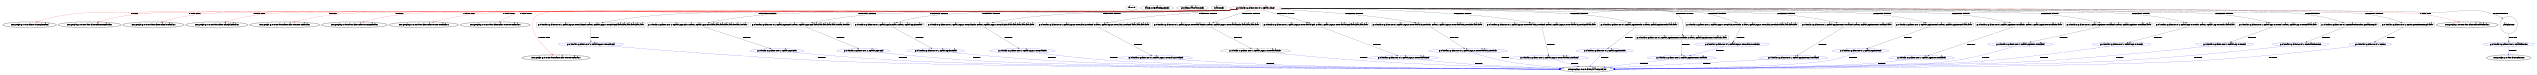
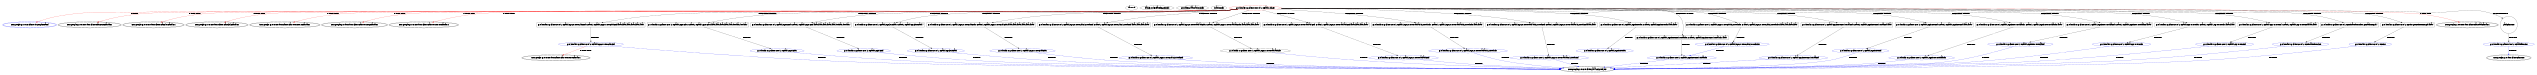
  digraph {
    node [isFrameworkType=false vertexType=REFERENCE_CLIENT_CLASS_DECLARATION]
    baseInfo [category=extension_graph graphId=3990 isAnonymous=false possibleRelation=true isFrameworkType="" vertexType=""]
    frameworkRelatedTypesInfo [0="com.google.gwt.user.client.ui.ComplexPanel" 1="com.google.gwt.event.dom.client.HasFocusHandlers" 2="com.google.gwt.event.dom.client.HasBlurHandlers" 3="com.google.gwt.event.dom.client.HasClickHandlers" 4="com.google.gwt.event.dom.client.HasMouseDownHandlers" 5="com.google.gwt.event.dom.client.HasMouseUpHandlers" 6="com.google.gwt.event.dom.client.HasMouseOverHandlers" 7="com.google.gwt.event.dom.client.HasMouseMoveHandlers" 8="com.google.gwt.event.dom.client.HasMouseOutHandlers" 9="com.google.gwt.event.dom.client.HasLoadHandlers" isFrameworkType="" vertexType=""]
    possibleCollaborationsInfo [0="3990~FIELD_DECLARATION-~com.google.gwt.user.client.ui.ComplexPanel com.google.gwt.event.dom.client.HasFocusHandlers com.google.gwt.event.dom.client.HasBlurHandlers com.google.gwt.event.dom.client.HasClickHandlers com.google.gwt.event.dom.client.HasMouseDownHandlers com.google.gwt.event.dom.client.HasMouseUpHandlers com.google.gwt.event.dom.client.HasMouseOverHandlers com.google.gwt.event.dom.client.HasMouseMoveHandlers com.google.gwt.event.dom.client.HasMouseOutHandlers com.google.gwt.event.dom.client.HasLoadHandlers ~com.google.gwt.dom.client.Element ~false~false" 1="3990~CLIENT_METHOD_DECLARATION-RETURN_TYPE-~com.google.gwt.user.client.ui.ComplexPanel com.google.gwt.event.dom.client.HasFocusHandlers com.google.gwt.event.dom.client.HasBlurHandlers com.google.gwt.event.dom.client.HasClickHandlers com.google.gwt.event.dom.client.HasMouseDownHandlers com.google.gwt.event.dom.client.HasMouseUpHandlers com.google.gwt.event.dom.client.HasMouseOverHandlers com.google.gwt.event.dom.client.HasMouseMoveHandlers com.google.gwt.event.dom.client.HasMouseOutHandlers com.google.gwt.event.dom.client.HasLoadHandlers ~com.google.gwt.core.client.JavaScriptObject ~false~false" isFrameworkType="" vertexType=""]
    locationInfo [contextSignature=SVGPathWidget filePath="/mguiral-GwtSvgLib/GwtSvgLib-master/src/gwt/html5/svg/client/user/ui/SVGPathWidget.java" graphId=3990 projectName="mguiral-GwtSvgLib" isFrameworkType="" vertexType=""]
    n5 [color=red label="gwt.html5.svg.client.user.ui.SVGPathWidget" vertexType=ROOT_CLIENT_CLASS_DECLARATION]
-   n6 [isFrameworkType=true label="com.google.gwt.user.client.ui.ComplexPanel" peripheries=2 vertexType=FRAMEWORK_CLASS_TYPE]
+   n6 [isFrameworkType=true label="com.google.gwt.user.client.ui.ComplexPanel" peripheries=2 vertexType=FRAMEWORK_CLASS_TYPE color=blue]
    n7 [isFrameworkType=true label="com.google.gwt.event.dom.client.HasFocusHandlers" peripheries=2 vertexType=FRAMEWORK_INTERFACE_TYPE]
    n8 [isFrameworkType=true label="com.google.gwt.event.dom.client.HasBlurHandlers" peripheries=2 vertexType=FRAMEWORK_INTERFACE_TYPE]
    n9 [isFrameworkType=true label="com.google.gwt.event.dom.client.HasClickHandlers" peripheries=2 vertexType=FRAMEWORK_INTERFACE_TYPE]
    n10 [isFrameworkType=true label="com.google.gwt.event.dom.client.HasMouseDownHandlers" peripheries=2 vertexType=FRAMEWORK_INTERFACE_TYPE]
    n11 [isFrameworkType=true label="com.google.gwt.dom.dom.client.HasMouseUpHandlers" peripheries=2 vertexType=FRAMEWORK_INTERFACE_TYPE]
    n12 [isFrameworkType=true label="com.google.gwt.event.dom.client.HasMouseOverHandlers" peripheries=2 vertexType=FRAMEWORK_INTERFACE_TYPE]
-   n13 [isFrameworkType=true label="com.google.gwt.event.dom.client.HasMouseMoveHandlers" peripheries=2 vertexType=FRAMEWORK_INTERFACE_TYPE]
    n14 [isFrameworkType=true label="com.google.gwt.event.dom.client.HasMouseOutHandlers" peripheries=2 vertexType=FRAMEWORK_INTERFACE_TYPE]
    n15 [isFrameworkType=true label="com.google.gwt.event.dom.client.HasLoadHandlers" peripheries=2 vertexType=FRAMEWORK_INTERFACE_TYPE]
    n16 [label=pathElement shape=circle vertexType=FIELD_DECLARATION]
    n17 [label="gwt.html5.svg.client.core.SVGPathSegArcAbs createSVGPathSegArcAbs(float,float,float,float,float,boolean,boolean)" shape=box vertexType=CLIENT_METHOD_DECLARATION]
    n18 [label="gwt.html5.svg.client.core.SVGPathSegArcRel createSVGPathSegArcRel(float,float,float,float,float,boolean,boolean)" shape=box vertexType=CLIENT_METHOD_DECLARATION]
    n19 [label="gwt.html5.svg.client.core.SVGPathSegClosePath createSVGPathSegClosePath()" shape=box vertexType=CLIENT_METHOD_DECLARATION]
    n20 [label="gwt.html5.svg.client.core.SVGPathSegCurvetoCubicAbs createSVGPathSegCurvetoCubicAbs(float,float,float,float,float,float)" shape=box vertexType=CLIENT_METHOD_DECLARATION]
    n21 [label="gwt.html5.svg.client.core.SVGPathSegCurvetoCubicRel createSVGPathSegCurvetoCubicRel(float,float,float,float,float,float)" shape=box vertexType=CLIENT_METHOD_DECLARATION]
    n22 [label="gwt.html5.svg.client.core.SVGPathSegCurvetoCubicSmoothAbs createSVGPathSegCurvetoCubicSmoothAbs(float,float,float,float)" shape=box vertexType=CLIENT_METHOD_DECLARATION]
    n23 [label="gwt.html5.svg.client.core.SVGPathSegCurvetoCubicSmoothRel createSVGPathSegCurvetoCubicSmoothRel(float,float,float,float)" shape=box vertexType=CLIENT_METHOD_DECLARATION]
    n24 [label="gwt.html5.svg.client.core.SVGPathSegCurvetoQuadraticAbs createSVGPathSegCurvetoQuadraticAbs(float,float,float,float)" shape=box vertexType=CLIENT_METHOD_DECLARATION]
    n25 [label="gwt.html5.svg.client.core.SVGPathSegCurvetoQuadraticRel createSVGPathSegCurvetoQuadraticRel(float,float,float,float)" shape=box vertexType=CLIENT_METHOD_DECLARATION]
    n26 [label="gwt.html5.svg.client.core.SVGPathSegCurvetoQuadraticSmoothAbs createSVGPathSegCurvetoQuadraticSmoothAbs(float,float)" shape=box vertexType=CLIENT_METHOD_DECLARATION]
    n27 [label="gwt.html5.svg.client.core.SVGPathSegCurvetoQuadraticSmoothRel createSVGPathSegCurvetoQuadraticSmoothRel(float,float)" shape=box vertexType=CLIENT_METHOD_DECLARATION]
    n28 [label="gwt.html5.svg.client.core.SVGPathSegLinetoAbs createSVGPathSegLinetoAbs(float,float)" shape=box vertexType=CLIENT_METHOD_DECLARATION]
    n29 [label="gwt.html5.svg.client.core.SVGPathSegLinetoHorizontalAbs createSVGPathSegLinetoHorizontalAbs(float)" shape=box vertexType=CLIENT_METHOD_DECLARATION]
    n30 [label="gwt.html5.svg.client.core.SVGPathSegLinetoHorizontalRel createSVGPathSegLinetoHorizontalRel(float)" shape=box vertexType=CLIENT_METHOD_DECLARATION]
    n31 [label="gwt.html5.svg.client.core.SVGPathSegLinetoRel createSVGPathSegLinetoRel(float,float)" shape=box vertexType=CLIENT_METHOD_DECLARATION]
    n32 [label="gwt.html5.svg.client.core.SVGPathSegLinetoVerticalAbs createSVGPathSegLinetoVerticalAbs(float)" shape=box vertexType=CLIENT_METHOD_DECLARATION]
    n33 [label="gwt.html5.svg.client.core.SVGPathSegLinetoVerticalRel createSVGPathSegLinetoVerticalRel(float)" shape=box vertexType=CLIENT_METHOD_DECLARATION]
    n34 [label="gwt.html5.svg.client.core.SVGPathSegMovetoAbs createSVGPathSegMovetoAbs(float,float)" shape=box vertexType=CLIENT_METHOD_DECLARATION]
    n35 [label="gwt.html5.svg.client.core.SVGPathSegMovetoRel createSVGPathSegMovetoRel(float,float)" shape=box vertexType=CLIENT_METHOD_DECLARATION]
    n36 [label="gwt.html5.svg.client.core.SVGAnimatedNumber getPathLength()" shape=box vertexType=CLIENT_METHOD_DECLARATION]
    n37 [label="gwt.html5.svg.client.core.SVGPoint getPointAtLength(float)" shape=box vertexType=CLIENT_METHOD_DECLARATION]
    n38 [color=blue label="gwt.html5.svg.client.dom.SVGPathElement"]
    n39 [color=blue label="gwt.html5.svg.client.core.SVGPathSegArcAbs"]
    n40 [color=blue label="gwt.html5.svg.client.core.SVGPathSegArcRel"]
    n41 [color=blue label="gwt.html5.svg.client.core.SVGPathSegClosePath"]
    n42 [color=blue label="gwt.html5.svg.client.core.SVGPathSegCurvetoCubicAbs"]
    n43 [color=blue label="gwt.html5.svg.client.core.SVGPathSegCurvetoCubicRel"]
    n44 [color=blue label="gwt.html5.svg.client.core.SVGPathSegCurvetoCubicSmoothAbs"]
    n45 [color=blue label="gwt.html5.svg.client.core.SVGPathSegCurvetoCubicSmoothRel"]
    n46 [color=black label="gwt.html5.svg.client.core.SVGPathSegCurvetoQuadraticAbs"]
    n47 [color=blue label="gwt.html5.svg.client.core.SVGPathSegCurvetoQuadraticRel"]
    n48 [color=blue label="gwt.html5.svg.client.core.SVGPathSegCurvetoQuadraticSmoothAbs"]
    n49 [color=blue label="gwt.html5.svg.client.core.SVGPathSegCurvetoQuadraticSmoothRel"]
    n50 [color=blue label="gwt.html5.svg.client.core.SVGPathSegLinetoAbs"]
    n51 [color=blue label="gwt.html5.svg.client.core.SVGPathSegLinetoHorizontalAbs"]
    n52 [color=blue label="gwt.html5.svg.client.core.SVGPathSegLinetoHorizontalRel"]
    n53 [color=blue label="gwt.html5.svg.client.core.SVGPathSegLinetoRel"]
    n54 [color=blue label="gwt.html5.svg.client.core.SVGPathSegLinetoVerticalAbs"]
    n55 [color=blue label="gwt.html5.svg.client.core.SVGPathSegLinetoVerticalRel"]
    n56 [color=blue label="gwt.html5.svg.client.core.SVGPathSegMovetoAbs"]
    n57 [color=blue label="gwt.html5.svg.client.core.SVGPathSegMovetoRel"]
    n58 [color=blue label="gwt.html5.svg.client.core.SVGAnimatedNumber"]
    n59 [color=blue label="gwt.html5.svg.client.core.SVGPoint"]
    n60 [isFrameworkType=true label="com.google.gwt.dom.client.Element" peripheries=2 vertexType=FRAMEWORK_CLASS_TYPE]
    n61 [isFrameworkType=true label="com.google.gwt.core.client.JavaScriptObject" peripheries=2 vertexType=FRAMEWORK_CLASS_TYPE]
    n5 -> n6 [color=red label=EXTEND]
    n5 -> n7 [color=red label=IMPLEMENT]
    n5 -> n8 [color=red label=IMPLEMENT]
-   n5 -> n9 [color=red label=RETURN]
-   n5 -> n10 [color=red label=RETURN]
+   n5 -> n9 [color=red label=IMPLEMENT]
+   n5 -> n10 [color=red label=IMPLEMENT]
    n5 -> n11 [color=red label=IMPLEMENT]
    n5 -> n12 [color=red label=IMPLEMENT]
-   n5 -> n13 [color=red label=IMPLEMENT]
-   n5 -> n14 [color=red label=IMPLEMENT]
+   n43 -> n14 [color=red label=IMPLEMENT]
    n5 -> n15 [color=red label=IMPLEMENT]
    n5 -> n16 [label=DECLARE_FIELD]
    n5 -> n17 [label=DECLARE_METHOD]
    n5 -> n18 [label=DECLARE_METHOD]
    n5 -> n19 [label=DECLARE_METHOD]
    n5 -> n20 [label=DECLARE_METHOD]
    n5 -> n21 [label=DECLARE_METHOD]
    n5 -> n22 [label=DECLARE_METHOD]
    n5 -> n23 [label=DECLARE_METHOD]
    n5 -> n24 [label=DECLARE_METHOD]
    n5 -> n25 [label=DECLARE_METHOD]
    n5 -> n26 [label=DECLARE_METHOD]
    n5 -> n27 [label=DECLARE_METHOD]
    n5 -> n28 [label=DECLARE_METHOD]
    n5 -> n29 [label=DECLARE_METHOD]
    n5 -> n30 [label=DECLARE_METHOD]
    n5 -> n31 [label=DECLARE_METHOD]
    n5 -> n32 [label=DECLARE_METHOD]
    n5 -> n33 [label=DECLARE_METHOD]
    n5 -> n34 [label=DECLARE_METHOD]
    n5 -> n35 [label=DECLARE_METHOD]
-   n5 -> n36 [label=DECLARE_FIELD]
+   n5 -> n36 [label=DECLARE_METHOD]
    n5 -> n37 [label=DECLARE_METHOD]
    n16 -> n38 [label=OF_TYPE]
    n17 -> n39 [label=RETURN]
    n18 -> n40 [label=RETURN]
    n19 -> n41 [label=RETURN]
    n20 -> n42 [label=RETURN]
    n21 -> n43 [label=RETURN]
    n22 -> n44 [label=RETURN]
    n23 -> n45 [label=RETURN]
    n24 -> n46 [label=RETURN]
    n25 -> n47 [label=RETURN]
    n26 -> n48 [label=RETURN]
    n27 -> n49 [label=RETURN]
    n28 -> n50 [label=RETURN]
    n29 -> n51 [label=RETURN]
    n30 -> n52 [label=RETURN]
    n31 -> n53 [label=RETURN]
    n32 -> n54 [label=RETURN]
    n33 -> n55 [label=RETURN]
    n34 -> n56 [label=RETURN]
    n35 -> n57 [label=RETURN]
    n36 -> n58 [label=RETURN]
    n37 -> n59 [label=RETURN]
    n38 -> n60 [color=blue label=EXTEND]
    n39 -> n61 [color=blue label=EXTEND]
    n40 -> n61 [color=blue label=EXTEND]
    n41 -> n61 [color=blue label=EXTEND]
    n42 -> n61 [color=blue label=EXTEND]
    n43 -> n61 [color=blue label=EXTEND]
    n44 -> n51 [color=blue label=EXTEND]
    n45 -> n61 [color=blue label=EXTEND]
    n46 -> n61 [color=blue label=EXTEND]
    n47 -> n61 [color=blue label=EXTEND]
    n48 -> n61 [color=blue label=EXTEND]
    n49 -> n61 [color=blue label=EXTEND]
-   n50 -> n61 [color=blue label=EXTEND]
    n51 -> n61 [color=blue label=EXTEND]
    n52 -> n61 [color=blue label=EXTEND]
    n53 -> n61 [color=blue label=EXTEND]
    n54 -> n61 [color=blue label=EXTEND]
    n55 -> n61 [color=blue label=EXTEND]
    n56 -> n61 [color=blue label=EXTEND]
    n57 -> n61 [color=blue label=EXTEND]
    n58 -> n61 [color=blue label=EXTEND]
    n59 -> n61 [color=blue label=EXTEND]
  }
